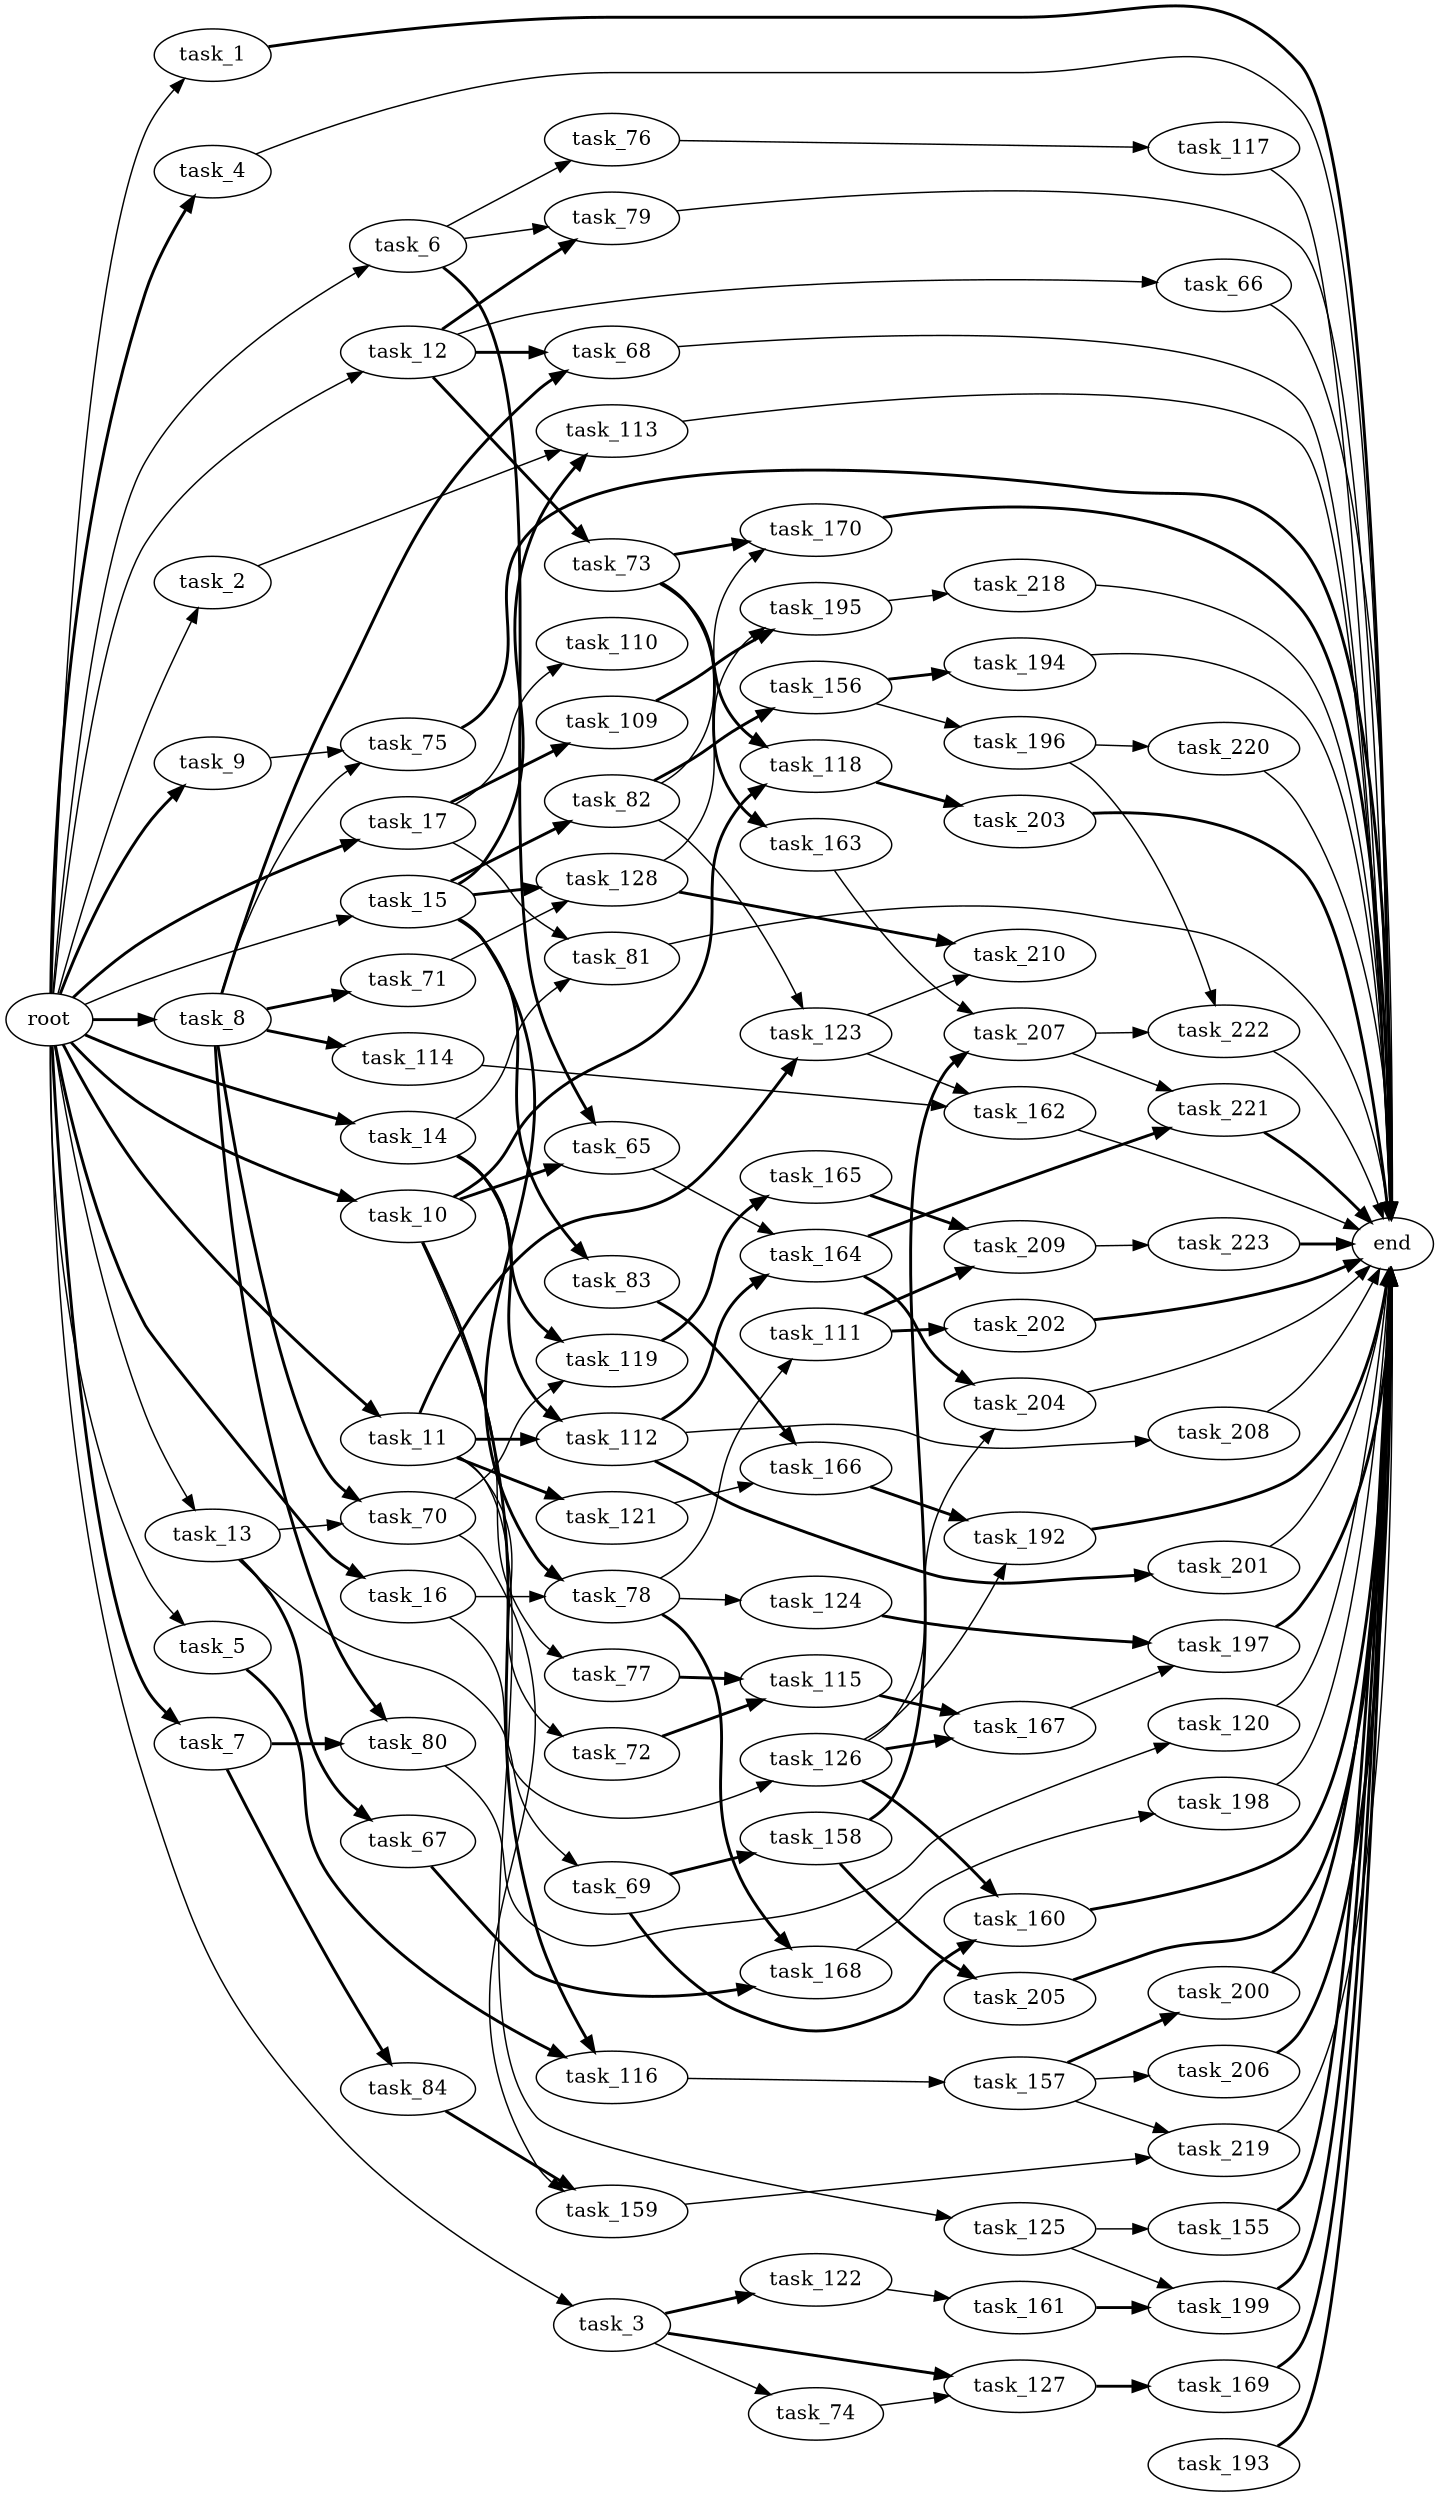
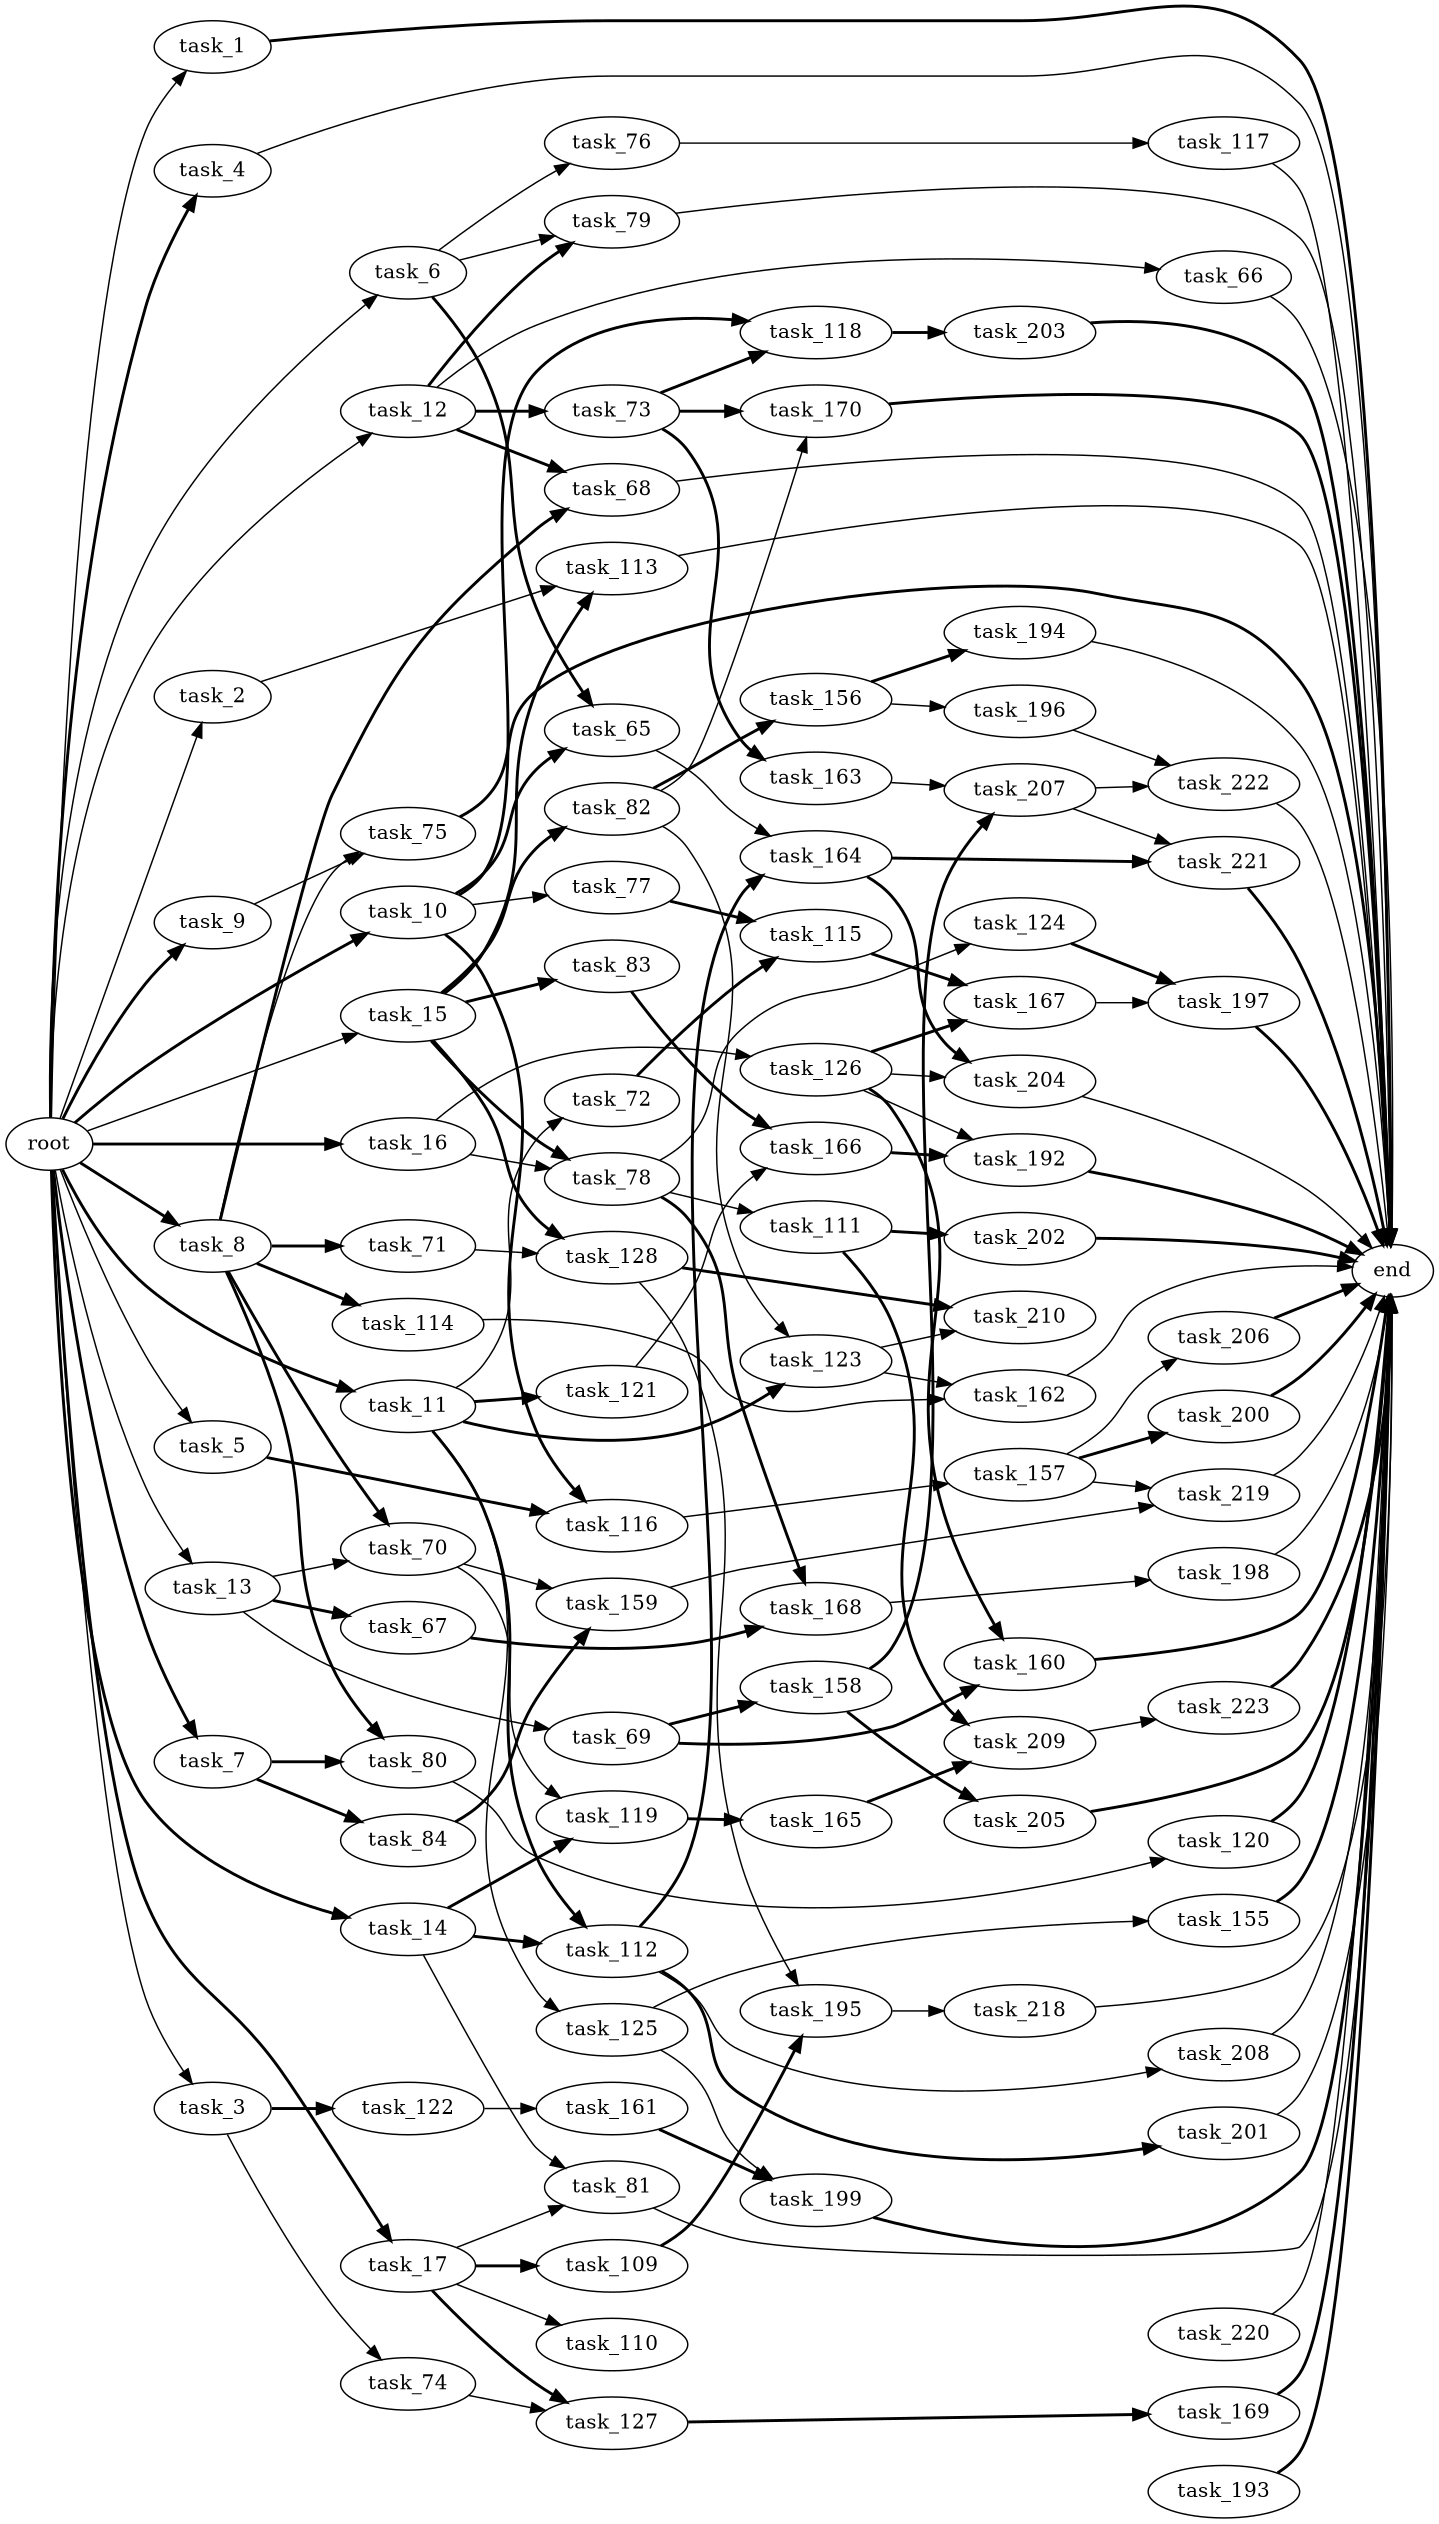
  digraph {
    rankdir=LR
    edge [style=bold]
    root
    task_1
    task_2
    task_3
    task_4
    task_5
    task_6
    task_7
    task_8
    task_9
    task_10
    task_11
    task_12
    task_13
    task_14
    task_15
    task_16
    task_17
    end
    task_113
    task_74
    task_122
    task_116
    task_65
    task_76
    task_79
    task_80
    task_84
    task_68
    task_70
    task_71
    task_75
    task_114
    task_77
    task_118
    task_72
    task_112
    task_121
    task_123
    task_125
    task_66
    task_73
    task_67
    task_69
    task_81
    task_119
    task_78
    task_82
    task_83
    task_128
    task_126
    task_109
    task_110
    task_127
    task_160
    task_167
    task_192
    task_204
    task_161
    task_157
    task_164
    task_117
    task_120
    task_159
    task_162
    task_115
    task_203
    task_201
    task_208
    task_166
    task_210
    task_155
    task_199
    task_163
    task_170
    task_168
    task_158
    task_165
    task_111
    task_124
    task_156
    task_195
    task_169
    task_221
    task_198
    task_205
    task_207
    task_219
    task_202
    task_209
    task_197
    task_194
    task_196
    task_218
    task_223
    task_200
    task_206
    task_220
    task_222
    task_193
    root -> task_1 [style=solid]
    root -> task_2 [style=solid]
    root -> task_3 [style=solid]
    root -> task_4
    root -> task_5 [style=solid]
    root -> task_6 [style=solid]
    root -> task_7
    root -> task_8
    root -> task_9
    root -> task_10
    root -> task_11
    root -> task_12 [style=solid]
    root -> task_13 [style=solid]
    root -> task_14
    root -> task_15 [style=solid]
    root -> task_16
    root -> task_17
    task_1 -> end
    task_2 -> task_113 [style=solid]
    task_3 -> task_74 [style=solid]
    task_3 -> task_122
    task_4 -> end [style=solid]
    task_5 -> task_116
    task_6 -> task_65
    task_6 -> task_76 [style=solid]
    task_6 -> task_79 [style=solid]
    task_7 -> task_80
    task_7 -> task_84
    task_8 -> task_80
    task_8 -> task_68
    task_8 -> task_70
    task_8 -> task_71
    task_8 -> task_75 [style=solid]
    task_8 -> task_114
    task_9 -> task_75 [style=solid]
    task_10 -> task_116
    task_10 -> task_65
    task_10 -> task_77 [style=solid]
    task_10 -> task_118
    task_11 -> task_72 [style=solid]
    task_11 -> task_112
    task_11 -> task_121
    task_11 -> task_123
    task_11 -> task_125 [style=solid]
    task_12 -> task_79
    task_12 -> task_68
    task_12 -> task_66 [style=solid]
    task_12 -> task_73
    task_13 -> task_70 [style=solid]
    task_13 -> task_67
    task_13 -> task_69 [style=solid]
    task_14 -> task_112
    task_14 -> task_81 [style=solid]
    task_14 -> task_119
    task_15 -> task_113
    task_15 -> task_78
    task_15 -> task_82
    task_15 -> task_83
    task_15 -> task_128
    task_16 -> task_78 [style=solid]
    task_16 -> task_126 [style=solid]
    task_17 -> task_81 [style=solid]
    task_17 -> task_109
    task_17 -> task_110 [style=solid]
-   task_3 -> task_127
+   task_17 -> task_127
    task_113 -> end [style=solid]
    task_74 -> task_127 [style=solid]
    task_122 -> task_161 [style=solid]
    task_116 -> task_157 [style=solid]
    task_65 -> task_164 [style=solid]
    task_76 -> task_117 [style=solid]
    task_79 -> end [style=solid]
    task_80 -> task_120 [style=solid]
    task_84 -> task_159
    task_68 -> end [style=solid]
    task_70 -> task_119 [style=solid]
    task_70 -> task_159 [style=solid]
    task_71 -> task_128 [style=solid]
    task_75 -> end
    task_114 -> task_162 [style=solid]
    task_77 -> task_115
    task_118 -> task_203
    task_72 -> task_115
    task_112 -> task_164
    task_112 -> task_201
    task_112 -> task_208 [style=solid]
    task_121 -> task_166 [style=solid]
    task_123 -> task_162 [style=solid]
    task_123 -> task_210 [style=solid]
    task_125 -> task_155 [style=solid]
    task_125 -> task_199 [style=solid]
    task_66 -> end [style=solid]
    task_73 -> task_118
    task_73 -> task_163
    task_73 -> task_170
    task_67 -> task_168
    task_69 -> task_160
    task_69 -> task_158
    task_81 -> end [style=solid]
    task_119 -> task_165
    task_78 -> task_168
    task_78 -> task_111 [style=solid]
    task_78 -> task_124 [style=solid]
    task_82 -> task_123 [style=solid]
    task_82 -> task_170 [style=solid]
    task_82 -> task_156
    task_83 -> task_166
    task_128 -> task_210
    task_128 -> task_195 [style=solid]
    task_126 -> task_160
    task_126 -> task_167
    task_126 -> task_192 [style=solid]
    task_126 -> task_204 [style=solid]
    task_109 -> task_195
    task_127 -> task_169
    task_160 -> end
    task_167 -> task_197 [style=solid]
    task_192 -> end
    task_204 -> end [style=solid]
    task_161 -> task_199
    task_157 -> task_219 [style=solid]
    task_157 -> task_200
    task_157 -> task_206 [style=solid]
    task_164 -> task_204
    task_164 -> task_221
    task_117 -> end [style=solid]
-   task_120 -> end [style=solid]
+   task_120 -> end
    task_159 -> task_219 [style=solid]
    task_162 -> end [style=solid]
    task_115 -> task_167
    task_203 -> end
    task_201 -> end [style=solid]
    task_208 -> end [style=solid]
    task_166 -> task_192
    task_155 -> end
    task_199 -> end
    task_163 -> task_207 [style=solid]
    task_170 -> end
    task_168 -> task_198 [style=solid]
    task_158 -> task_205
    task_158 -> task_207
    task_165 -> task_209
    task_111 -> task_202
    task_111 -> task_209
    task_124 -> task_197
    task_156 -> task_194
    task_156 -> task_196 [style=solid]
    task_195 -> task_218 [style=solid]
    task_169 -> end
    task_221 -> end
    task_198 -> end [style=solid]
    task_205 -> end
    task_207 -> task_221 [style=solid]
    task_207 -> task_222 [style=solid]
    task_219 -> end [style=solid]
    task_202 -> end
    task_209 -> task_223 [style=solid]
    task_197 -> end
    task_194 -> end [style=solid]
-   task_196 -> task_220 [style=solid]
    task_196 -> task_222 [style=solid]
    task_218 -> end [style=solid]
    task_223 -> end
    task_200 -> end
    task_206 -> end
    task_220 -> end [style=solid]
    task_222 -> end [style=solid]
    task_193 -> end
  }
